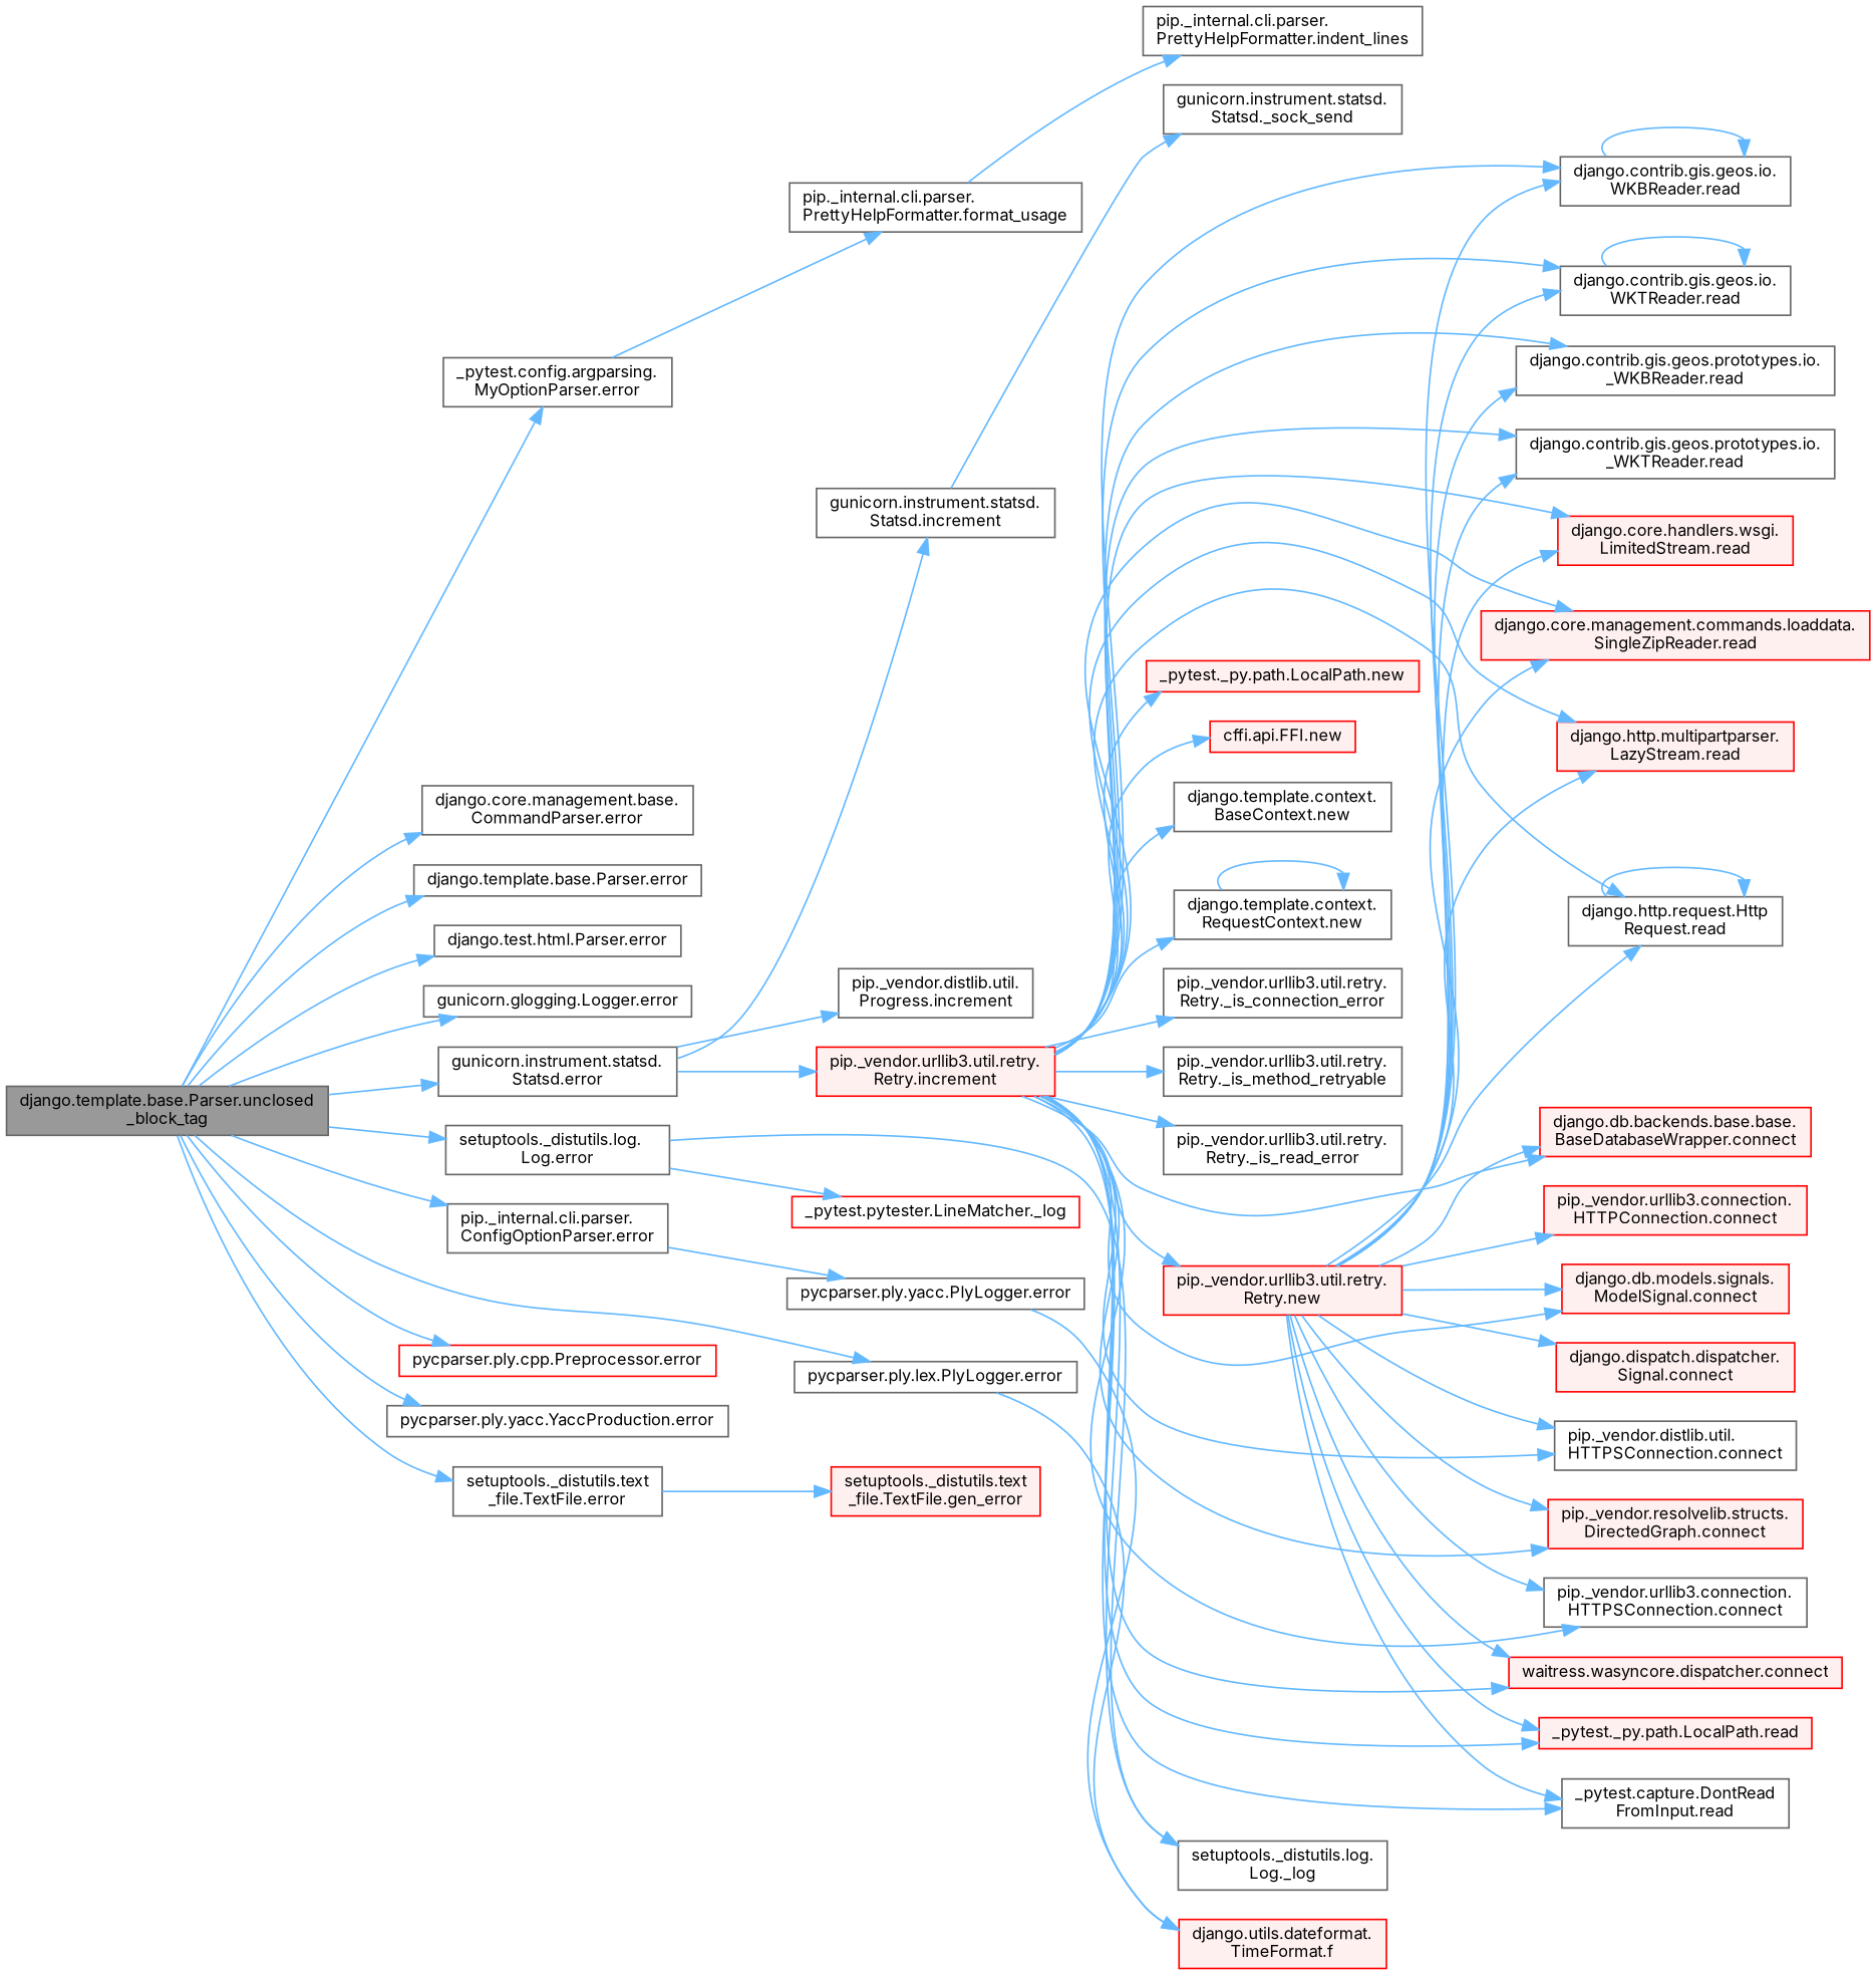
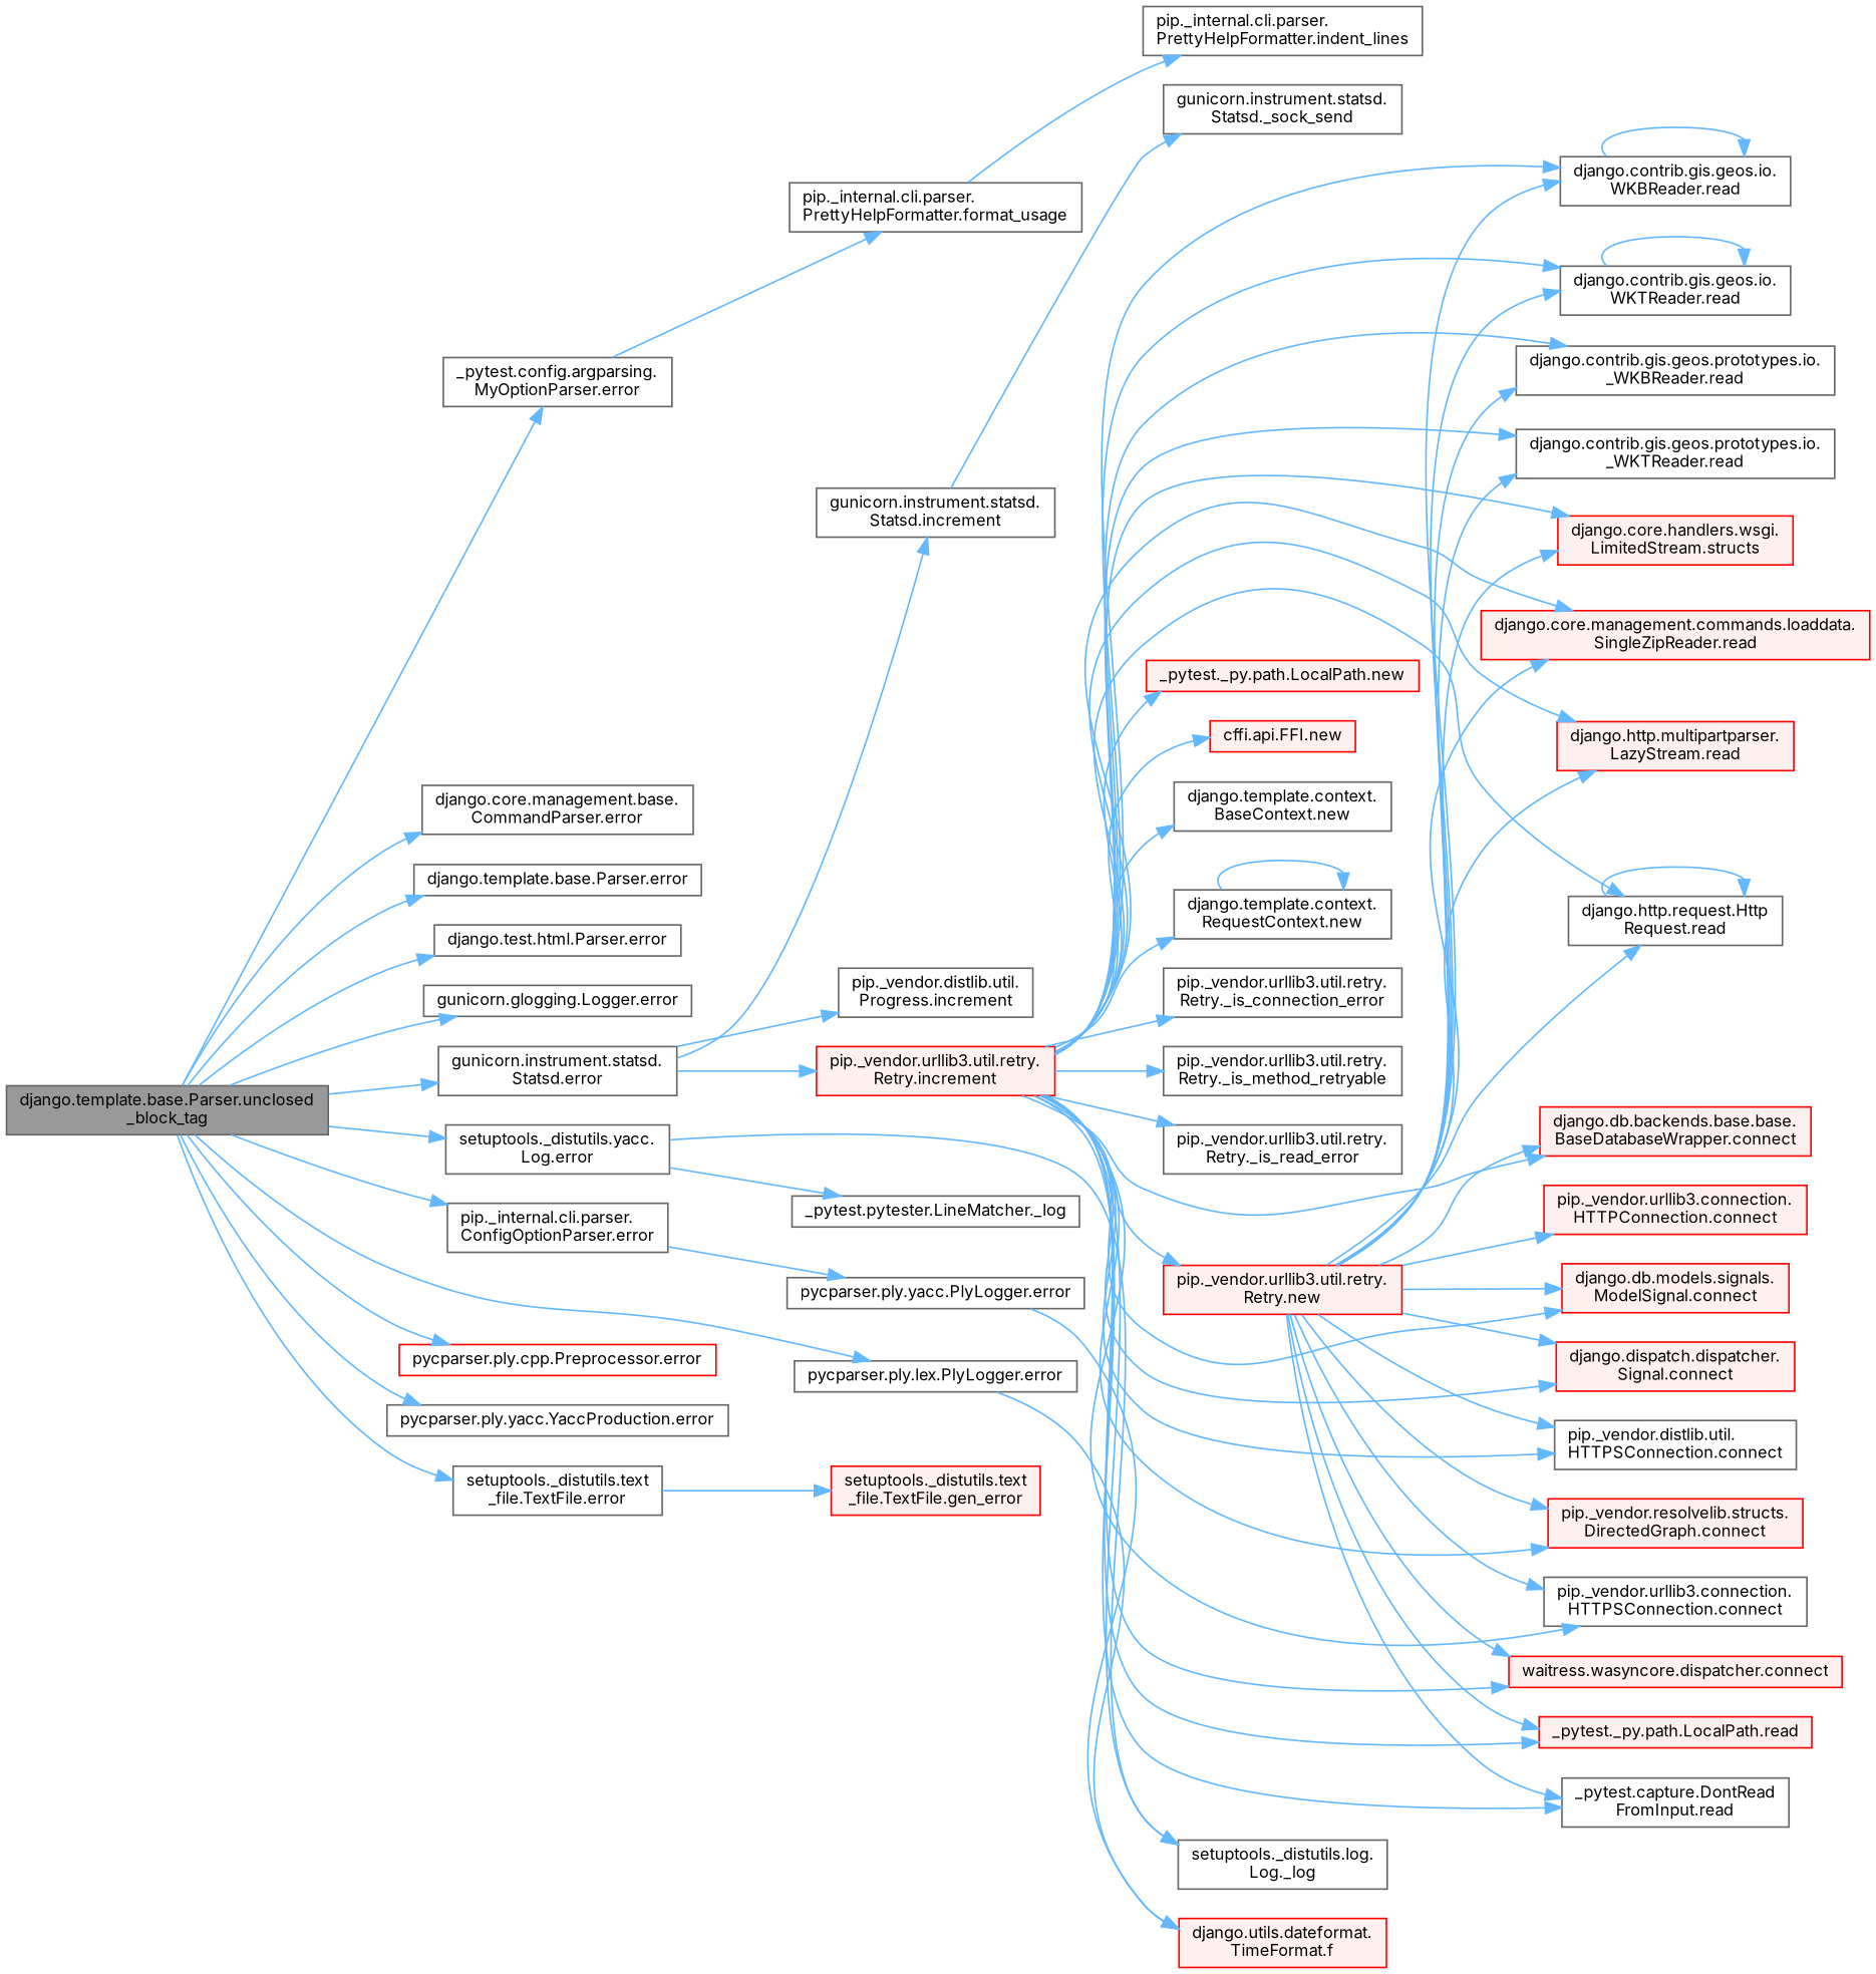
  digraph {
    fontname=Inter
    rankdir=LR
    node [color=grey40 fillcolor=white fontname=Inter fontsize=10 shape=box style=filled]
    edge [color=steelblue1 fontname=Inter fontsize=10 labelfontname=Helvetica labelfontsize=10 style=solid]
    n1 [color=gray40 fillcolor=grey60 fontcolor=black height=0.2 label="django.template.base.Parser.unclosed\l_block_tag" width=0.4]
    n2 [height=0.2 label="_pytest.config.argparsing.\lMyOptionParser.error" width=0.4]
    n3 [height=0.2 label="django.core.management.base.\lCommandParser.error" width=0.4]
    n4 [height=0.2 label="django.template.base.Parser.error" width=0.4]
    n5 [height=0.2 label="django.test.html.Parser.error" width=0.4]
    n6 [height=0.2 label="gunicorn.glogging.Logger.error" width=0.4]
    n7 [height=0.2 label="gunicorn.instrument.statsd.\lStatsd.error" width=0.4]
    n8 [height=0.2 label="pip._internal.cli.parser.\lConfigOptionParser.error" width=0.4]
    n9 [color=red height=0.2 label="pycparser.ply.cpp.Preprocessor.error" width=0.4]
    n10 [height=0.2 label="pycparser.ply.lex.PlyLogger.error" width=0.4]
    n11 [height=0.2 label="pycparser.ply.yacc.YaccProduction.error" width=0.4]
-   n12 [height=0.2 label="setuptools._distutils.log.\lLog.error" width=0.4]
+   n12 [height=0.2 label="setuptools._distutils.yacc.\lLog.error" width=0.4]
    n13 [height=0.2 label="setuptools._distutils.text\l_file.TextFile.error" width=0.4]
    n14 [height=0.2 label="pip._internal.cli.parser.\lPrettyHelpFormatter.format_usage" width=0.4]
    n15 [height=0.2 label="gunicorn.instrument.statsd.\lStatsd.increment" width=0.4]
    n16 [height=0.2 label="pip._vendor.distlib.util.\lProgress.increment" width=0.4]
    n17 [color=red fillcolor="#FFF0F0" height=0.2 label="pip._vendor.urllib3.util.retry.\lRetry.increment" width=0.4]
    n18 [height=0.2 label="pycparser.ply.yacc.PlyLogger.error" width=0.4]
    n19 [color=red fillcolor="#FFF0F0" height=0.2 label="django.utils.dateformat.\lTimeFormat.f" width=0.4]
-   n20 [color=red height=0.2 label="_pytest.pytester.LineMatcher._log" width=0.4]
+   n20 [height=0.2 label="_pytest.pytester.LineMatcher._log" width=0.4]
    n21 [height=0.2 label="setuptools._distutils.log.\lLog._log" width=0.4]
    n22 [color=red fillcolor="#FFF0F0" height=0.2 label="setuptools._distutils.text\l_file.TextFile.gen_error" width=0.4]
    n23 [height=0.2 label="pip._internal.cli.parser.\lPrettyHelpFormatter.indent_lines" width=0.4]
    n24 [height=0.2 label="gunicorn.instrument.statsd.\lStatsd._sock_send" width=0.4]
    n25 [height=0.2 label="pip._vendor.urllib3.util.retry.\lRetry._is_connection_error" width=0.4]
    n26 [height=0.2 label="pip._vendor.urllib3.util.retry.\lRetry._is_method_retryable" width=0.4]
    n27 [height=0.2 label="pip._vendor.urllib3.util.retry.\lRetry._is_read_error" width=0.4]
    n28 [color=red fillcolor="#FFF0F0" height=0.2 label="django.db.backends.base.base.\lBaseDatabaseWrapper.connect" width=0.4]
    n29 [color=red fillcolor="#FFF0F0" height=0.2 label="django.db.models.signals.\lModelSignal.connect" width=0.4]
    n30 [color=red fillcolor="#FFF0F0" height=0.2 label="django.dispatch.dispatcher.\lSignal.connect" width=0.4]
    n31 [height=0.2 label="pip._vendor.distlib.util.\lHTTPSConnection.connect" width=0.4]
    n32 [color=red fillcolor="#FFF0F0" height=0.2 label="pip._vendor.resolvelib.structs.\lDirectedGraph.connect" width=0.4]
    n33 [height=0.2 label="pip._vendor.urllib3.connection.\lHTTPSConnection.connect" width=0.4]
    n34 [color=red fillcolor="#FFF0F0" height=0.2 label="waitress.wasyncore.dispatcher.connect" width=0.4]
    n35 [color=red fillcolor="#FFF0F0" height=0.2 label="_pytest._py.path.LocalPath.new" width=0.4]
    n36 [color=red fillcolor="#FFF0F0" height=0.2 label="cffi.api.FFI.new" width=0.4]
    n37 [height=0.2 label="django.template.context.\lBaseContext.new" width=0.4]
    n38 [height=0.2 label="django.template.context.\lRequestContext.new" width=0.4]
    n39 [color=red fillcolor="#FFF0F0" height=0.2 label="pip._vendor.urllib3.util.retry.\lRetry.new" width=0.4]
    n40 [color=red fillcolor="#FFF0F0" height=0.2 label="_pytest._py.path.LocalPath.read" width=0.4]
    n41 [height=0.2 label="_pytest.capture.DontRead\lFromInput.read" width=0.4]
    n42 [height=0.2 label="django.contrib.gis.geos.io.\lWKBReader.read" width=0.4]
    n43 [height=0.2 label="django.contrib.gis.geos.io.\lWKTReader.read" width=0.4]
    n44 [height=0.2 label="django.contrib.gis.geos.prototypes.io.\l_WKBReader.read" width=0.4]
    n45 [height=0.2 label="django.contrib.gis.geos.prototypes.io.\l_WKTReader.read" width=0.4]
-   n46 [color=red fillcolor="#FFF0F0" height=0.2 label="django.core.handlers.wsgi.\lLimitedStream.read" width=0.4]
+   n46 [color=red fillcolor="#FFF0F0" height=0.2 label="django.core.handlers.wsgi.\lLimitedStream.structs" width=0.4]
    n47 [color=red fillcolor="#FFF0F0" height=0.2 label="django.core.management.commands.loaddata.\lSingleZipReader.read" width=0.4]
    n48 [color=red fillcolor="#FFF0F0" height=0.2 label="django.http.multipartparser.\lLazyStream.read" width=0.4]
    n49 [height=0.2 label="django.http.request.Http\lRequest.read" width=0.4]
    n50 [color=red fillcolor="#FFF0F0" height=0.2 label="pip._vendor.urllib3.connection.\lHTTPConnection.connect" width=0.4]
    n1 -> n2
    n1 -> n3
    n1 -> n4
    n1 -> n5
    n1 -> n6
    n1 -> n7
    n1 -> n8
    n1 -> n9
    n1 -> n10
    n1 -> n11
    n1 -> n12
    n1 -> n13
    n2 -> n14
    n7 -> n15
    n7 -> n16
    n7 -> n17
    n8 -> n18
    n10 -> n19
    n12 -> n20
    n12 -> n21
    n13 -> n22
    n14 -> n23
    n15 -> n24
    n17 -> n21
    n17 -> n25
    n17 -> n26
    n17 -> n27
    n17 -> n28
    n17 -> n29
+   n17 -> n30
    n17 -> n31
    n17 -> n32
    n17 -> n33
    n17 -> n34
    n17 -> n35
    n17 -> n36
    n17 -> n37
    n17 -> n38
    n17 -> n39
    n17 -> n40
    n17 -> n41
    n17 -> n42
    n17 -> n43
    n17 -> n44
    n17 -> n45
    n17 -> n46
    n17 -> n47
    n17 -> n48
    n17 -> n49
    n18 -> n19
    n38 -> n38
    n39 -> n28
    n39 -> n29
    n39 -> n30
    n39 -> n31
    n39 -> n32
    n39 -> n33
    n39 -> n34
    n39 -> n40
    n39 -> n41
    n39 -> n42
    n39 -> n43
    n39 -> n44
    n39 -> n45
    n39 -> n46
    n39 -> n47
    n39 -> n48
    n39 -> n49
    n39 -> n50
    n42 -> n42
    n43 -> n43
    n49 -> n49
  }
